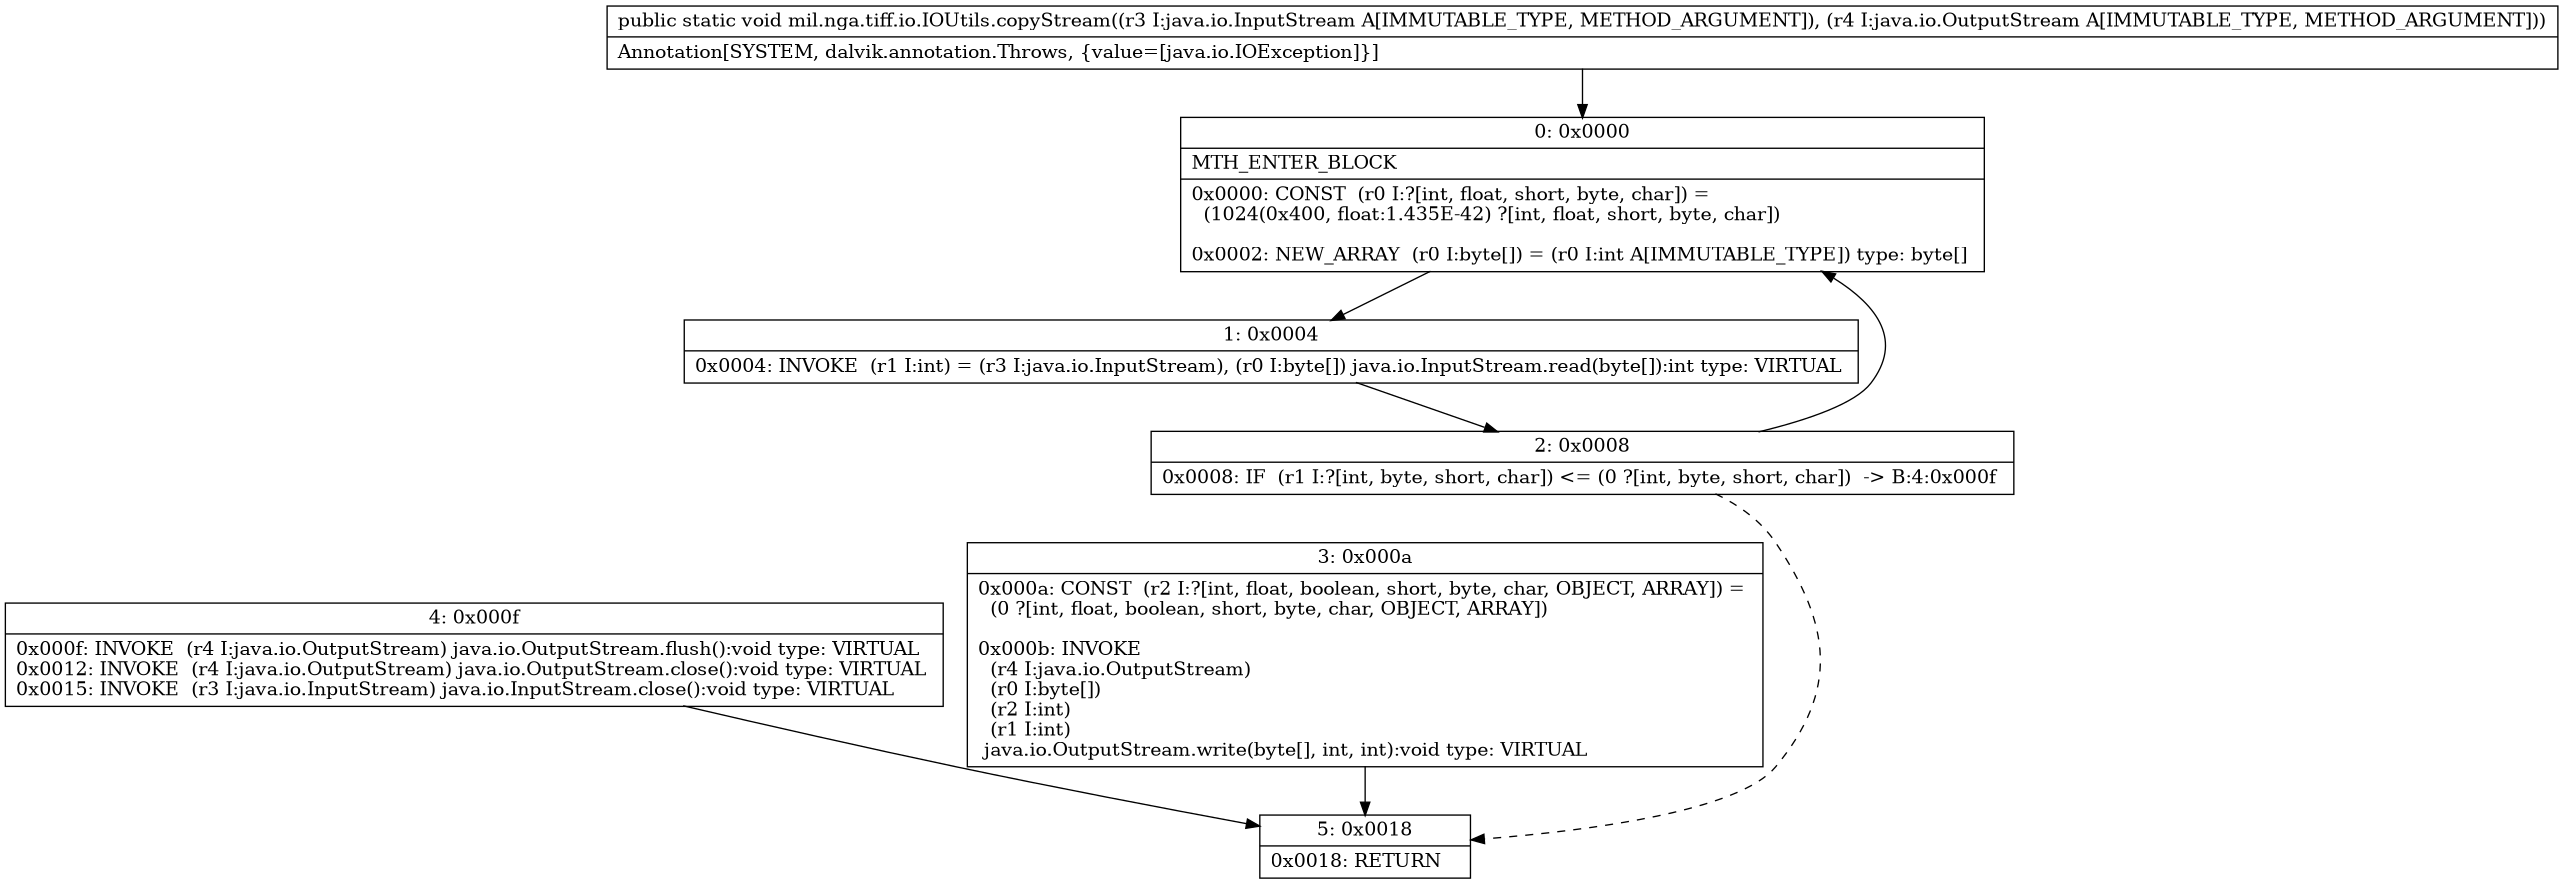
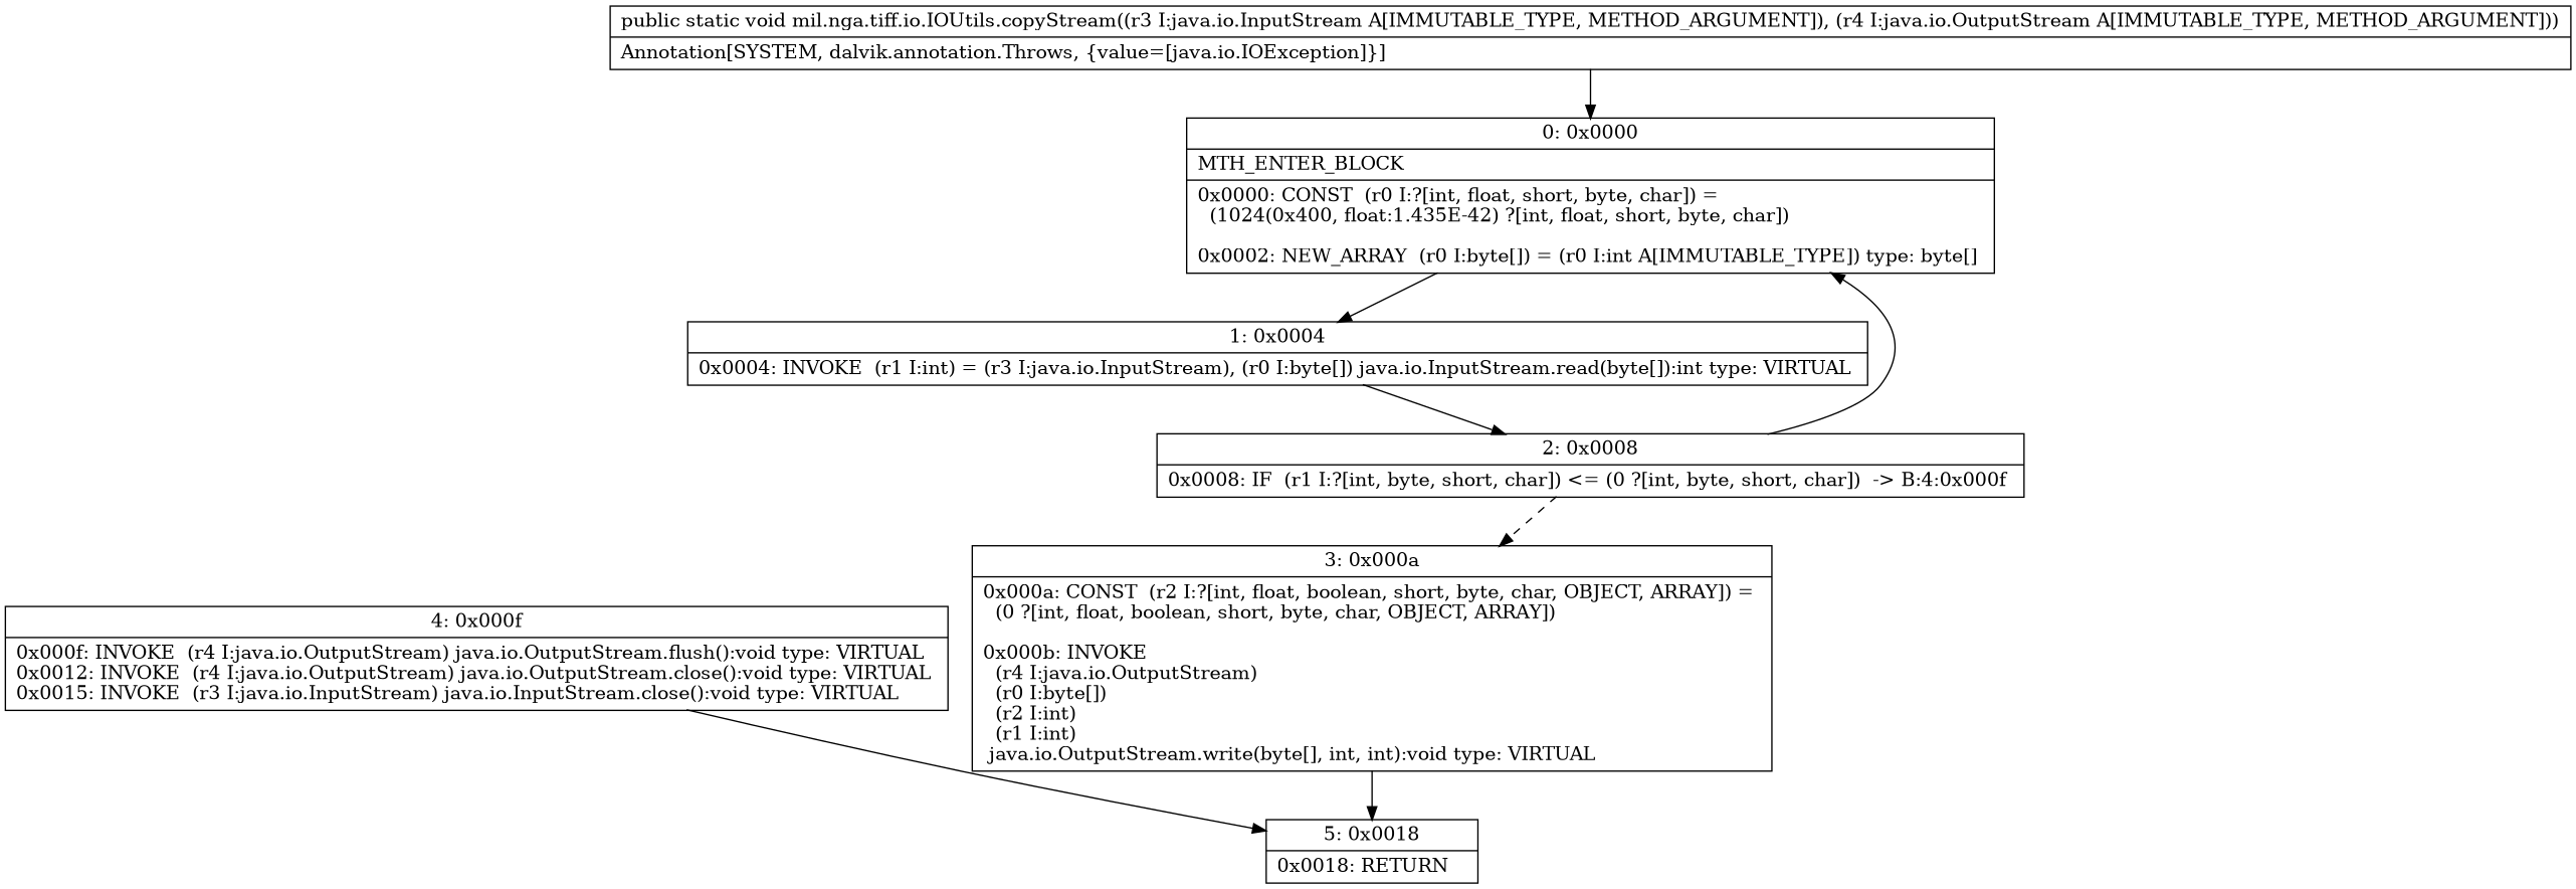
  digraph {
    node [shape=record]
    n1 [label="{0\:\ 0x0000|MTH_ENTER_BLOCK\l|0x0000: CONST  (r0 I:?[int, float, short, byte, char]) = \l  (1024(0x400, float:1.435E\-42) ?[int, float, short, byte, char])\l \l0x0002: NEW_ARRAY  (r0 I:byte[]) = (r0 I:int A[IMMUTABLE_TYPE]) type: byte[] \l}"]
    n2 [label="{1\:\ 0x0004|0x0004: INVOKE  (r1 I:int) = (r3 I:java.io.InputStream), (r0 I:byte[]) java.io.InputStream.read(byte[]):int type: VIRTUAL \l}"]
    n3 [label="{2\:\ 0x0008|0x0008: IF  (r1 I:?[int, byte, short, char]) \<= (0 ?[int, byte, short, char])  \-\> B:4:0x000f \l}"]
    n4 [label="{3\:\ 0x000a|0x000a: CONST  (r2 I:?[int, float, boolean, short, byte, char, OBJECT, ARRAY]) = \l  (0 ?[int, float, boolean, short, byte, char, OBJECT, ARRAY])\l \l0x000b: INVOKE  \l  (r4 I:java.io.OutputStream)\l  (r0 I:byte[])\l  (r2 I:int)\l  (r1 I:int)\l java.io.OutputStream.write(byte[], int, int):void type: VIRTUAL \l}"]
    n5 [label="{5\:\ 0x0018|0x0018: RETURN   \l}"]
    n6 [label="{4\:\ 0x000f|0x000f: INVOKE  (r4 I:java.io.OutputStream) java.io.OutputStream.flush():void type: VIRTUAL \l0x0012: INVOKE  (r4 I:java.io.OutputStream) java.io.OutputStream.close():void type: VIRTUAL \l0x0015: INVOKE  (r3 I:java.io.InputStream) java.io.InputStream.close():void type: VIRTUAL \l}"]
    n7 [label="{public static void mil.nga.tiff.io.IOUtils.copyStream((r3 I:java.io.InputStream A[IMMUTABLE_TYPE, METHOD_ARGUMENT]), (r4 I:java.io.OutputStream A[IMMUTABLE_TYPE, METHOD_ARGUMENT]))  | Annotation[SYSTEM, dalvik.annotation.Throws, \{value=[java.io.IOException]\}]\l}"]
    n1 -> n2
    n2 -> n3
    n3 -> n1
-   n3 -> n5 [style=dashed]
+   n3 -> n4 [style=dashed]
    n4 -> n5
    n6 -> n5
    n7 -> n1
  }
